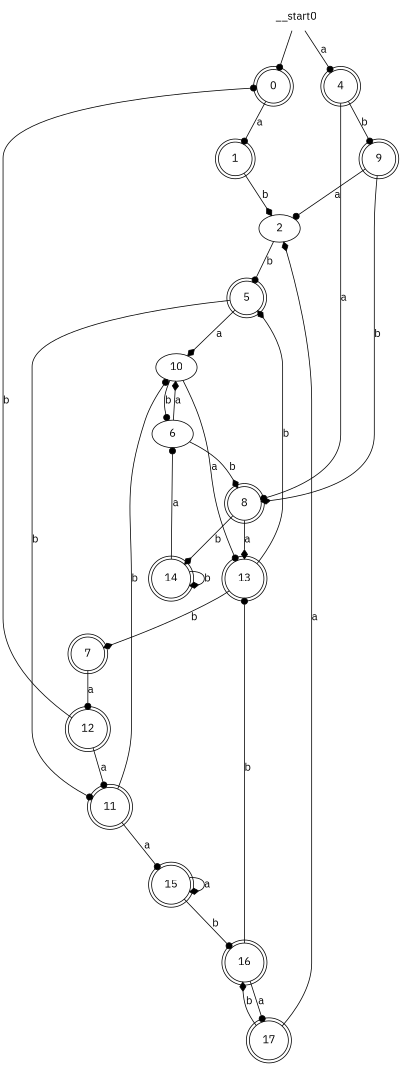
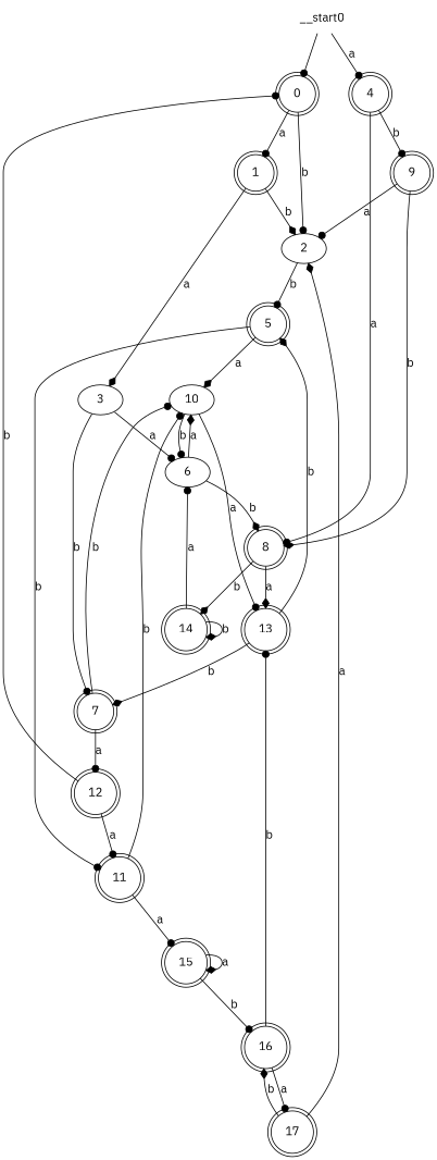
  digraph {
    fontname="IBM Plex Sans"
    node [fontname="IBM Plex Sans" shape=doublecircle]
    edge [arrowhead=dot fontname="IBM Plex Sans"]
    __start0 [shape=none]
    0
    4
    1
    2 [shape=""]
+   3 [shape=""]
    5
    6 [shape=""]
    7
    8
    9
    10 [shape=""]
    11
    12
    13
    14
    15
    16
    17
    __start0 -> 0
    __start0 -> 4 [label=a]
    0 -> 1 [label=a]
+   0 -> 2 [label=b]
    4 -> 8 [label=a]
    4 -> 9 [label=b]
    1 -> 2 [arrowhead=diamond label=b]
+   1 -> 3 [arrowhead=diamond label=a]
    2 -> 5 [label=b]
+   3 -> 6 [label=a]
+   3 -> 7 [label=b]
    5 -> 10 [arrowhead=diamond label=a]
    5 -> 11 [label=b]
    6 -> 8 [arrowhead=diamond label=b]
    6 -> 10 [arrowhead=diamond label=a]
+   7 -> 10 [label=b]
    7 -> 12 [label=a]
    8 -> 13 [arrowhead=diamond label=a]
    8 -> 14 [arrowhead=diamond label=b]
    9 -> 2 [label=a]
    9 -> 8 [arrowhead=diamond label=b]
    10 -> 6 [label=b]
    10 -> 13 [label=a]
    11 -> 10 [label=b]
    11 -> 15 [label=a]
    12 -> 0 [label=b]
    12 -> 11 [label=a]
    13 -> 5 [arrowhead=diamond label=b]
    13 -> 7 [arrowhead=diamond label=b]
    14 -> 6 [label=a]
    14 -> 14 [arrowhead=diamond label=b]
    15 -> 15 [arrowhead=diamond label=a]
    15 -> 16 [label=b]
    16 -> 13 [label=b]
    16 -> 17 [label=a]
    17 -> 2 [arrowhead=diamond label=a]
    17 -> 16 [arrowhead=diamond label=b]
  }
